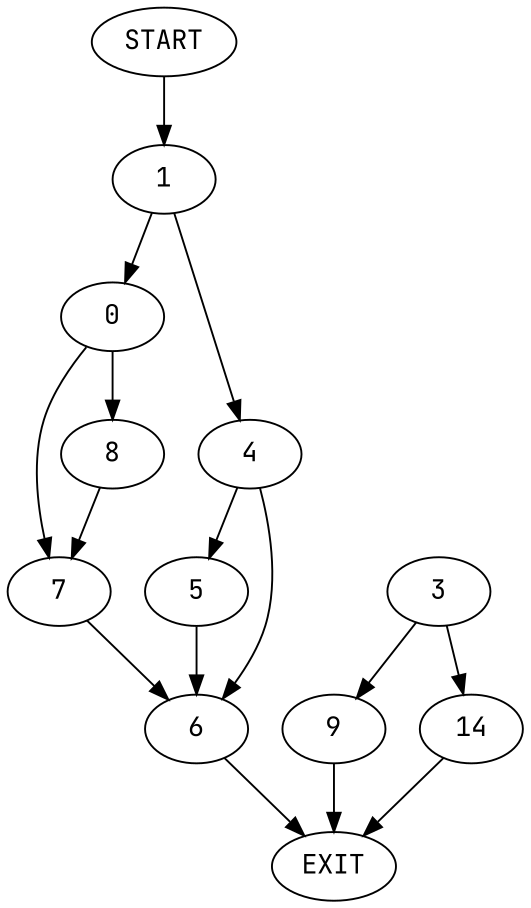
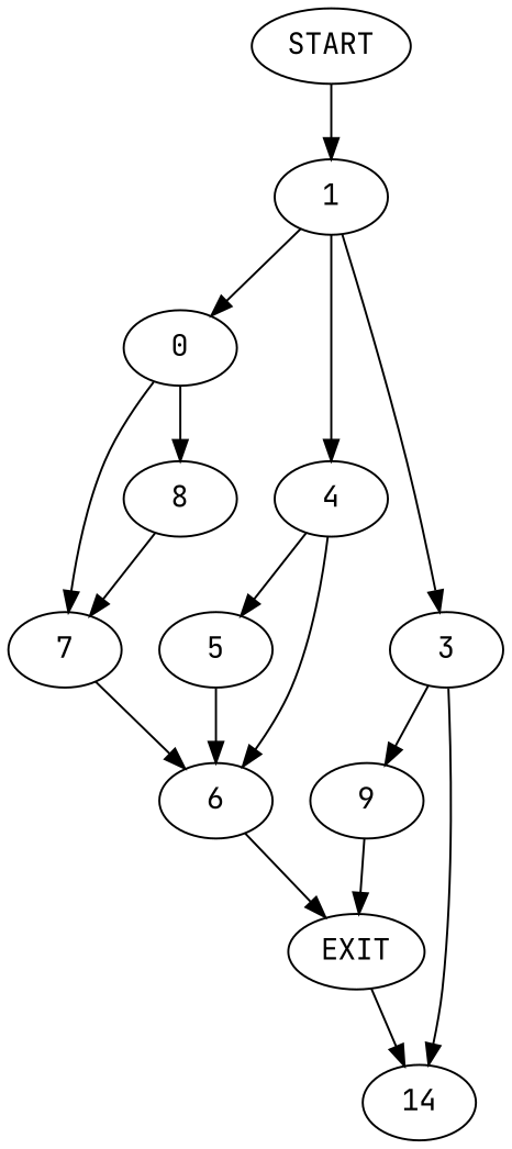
  digraph {
    fontname="JetBrains Mono"
    node [fontname="JetBrains Mono"]
    edge [fontname="JetBrains Mono"]
    n1 [label=START]
    1
    n3 [label=0]
    3
    4
    n6 [label=EXIT]
    7
    8
    9
    n10 [label=14]
    5
    6
    n1 -> 1
    1 -> n3
+   1 -> 3
    1 -> 4
    n3 -> 7
    n3 -> 8
    3 -> 9
    3 -> n10
    4 -> 5
    4 -> 6
    7 -> 6
    8 -> 7
    9 -> n6
-   n10 -> n6
+   n6 -> n10
    5 -> 6
    6 -> n6
  }
